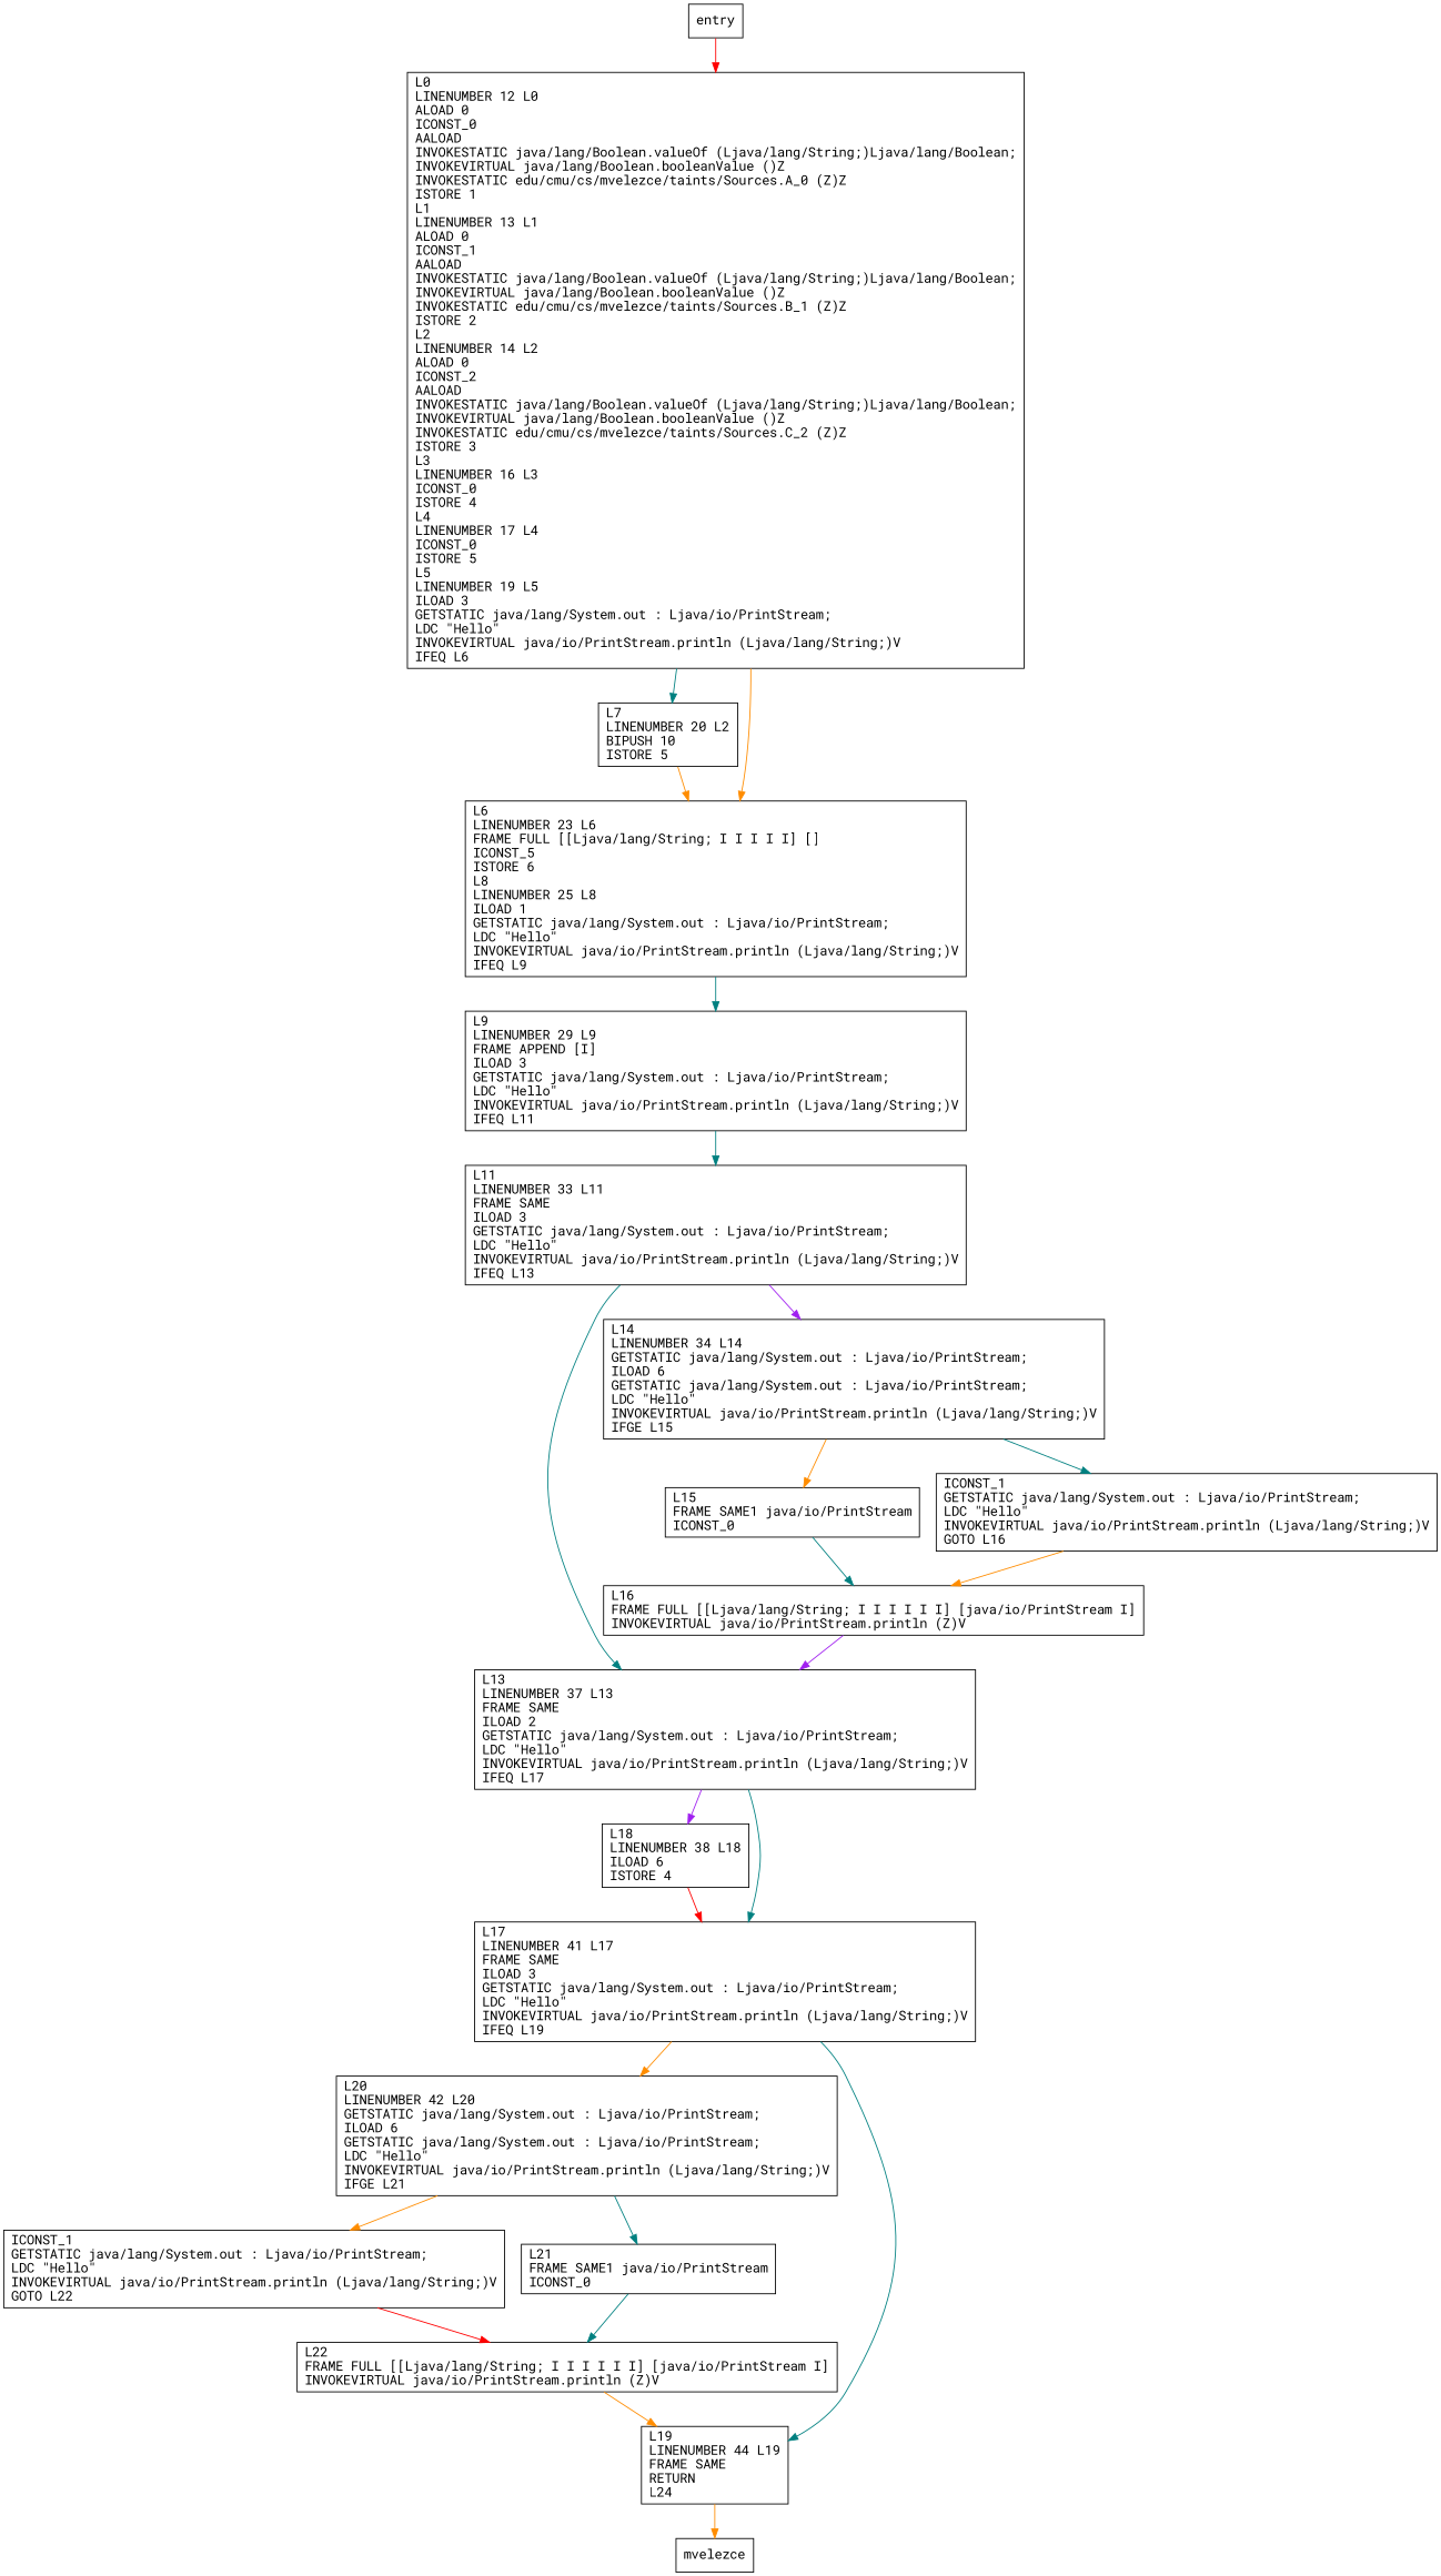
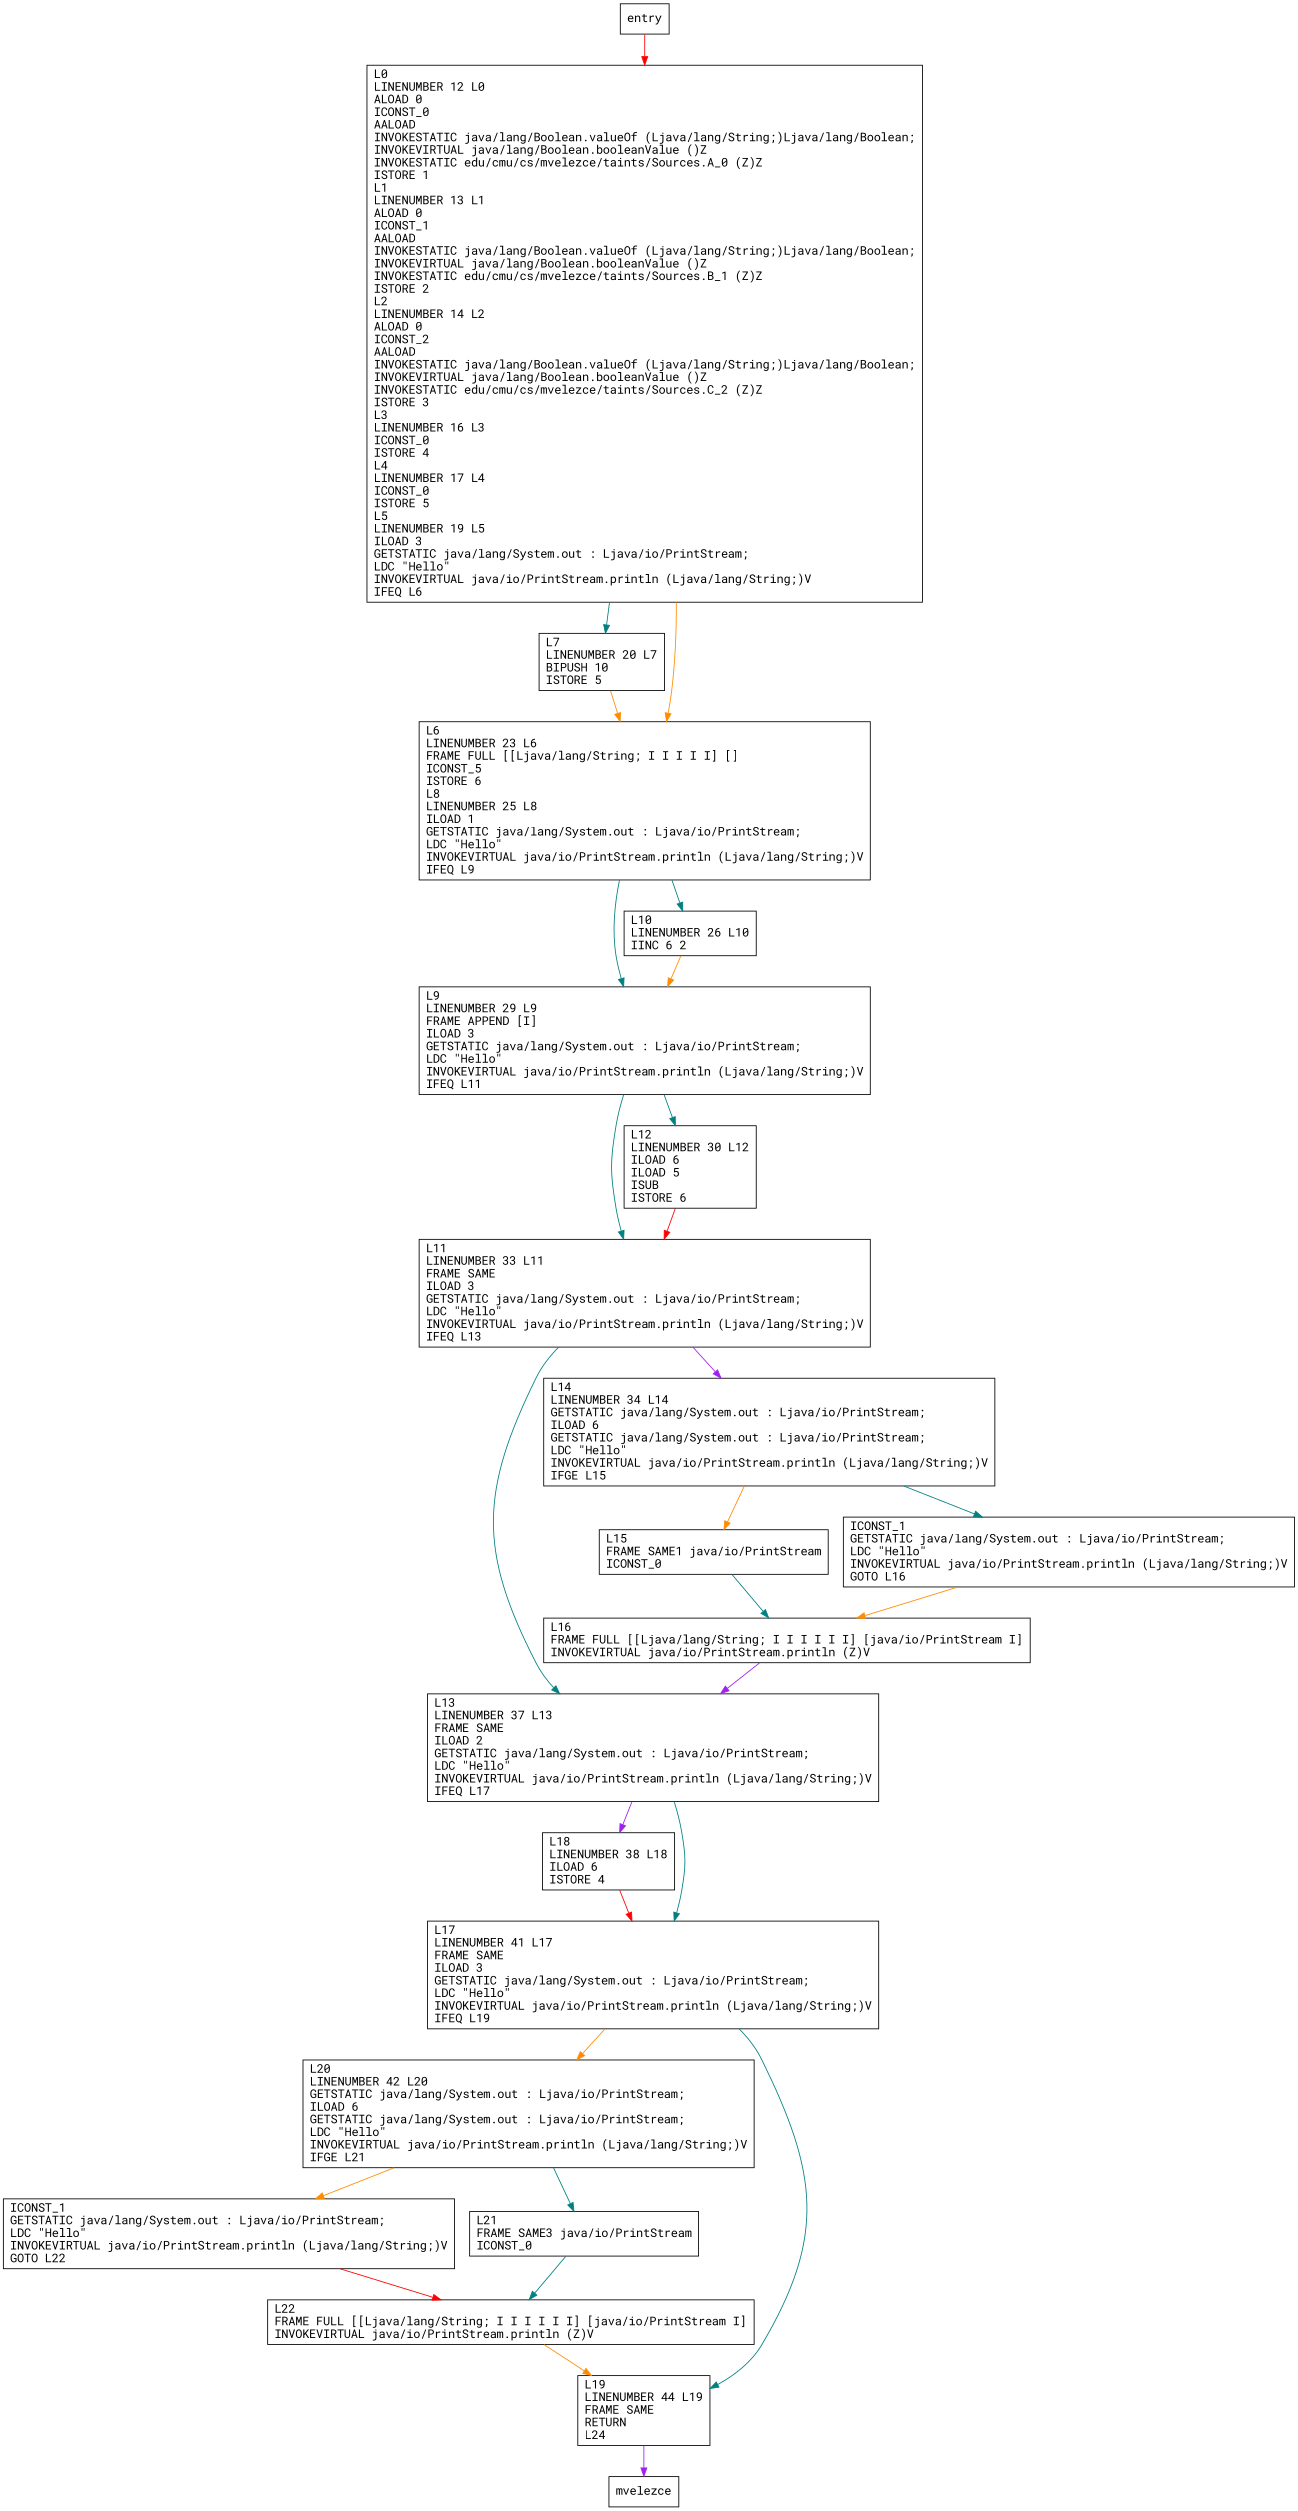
  digraph {
    fontname="Roboto Mono"
    node [fontname="Roboto Mono" shape=record]
    edge [color=teal fontname="Roboto Mono"]
    n1 [label="L15\lFRAME SAME1 java/io/PrintStream\lICONST_0\l"]
    n2 [label="L16\lFRAME FULL [[Ljava/lang/String; I I I I I I] [java/io/PrintStream I]\lINVOKEVIRTUAL java/io/PrintStream.println (Z)V\l"]
    n3 [label="L13\lLINENUMBER 37 L13\lFRAME SAME\lILOAD 2\lGETSTATIC java/lang/System.out : Ljava/io/PrintStream;\lLDC \"Hello\"\lINVOKEVIRTUAL java/io/PrintStream.println (Ljava/lang/String;)V\lIFEQ L17\l"]
    n4 [label="L20\lLINENUMBER 42 L20\lGETSTATIC java/lang/System.out : Ljava/io/PrintStream;\lILOAD 6\lGETSTATIC java/lang/System.out : Ljava/io/PrintStream;\lLDC \"Hello\"\lINVOKEVIRTUAL java/io/PrintStream.println (Ljava/lang/String;)V\lIFGE L21\l"]
    n5 [label="ICONST_1\lGETSTATIC java/lang/System.out : Ljava/io/PrintStream;\lLDC \"Hello\"\lINVOKEVIRTUAL java/io/PrintStream.println (Ljava/lang/String;)V\lGOTO L22\l"]
-   n6 [label="L21\lFRAME SAME1 java/io/PrintStream\lICONST_0\l"]
+   n6 [label="L21\lFRAME SAME3 java/io/PrintStream\lICONST_0\l"]
    n7 [label="L22\lFRAME FULL [[Ljava/lang/String; I I I I I I] [java/io/PrintStream I]\lINVOKEVIRTUAL java/io/PrintStream.println (Z)V\l"]
    n8 [label="L19\lLINENUMBER 44 L19\lFRAME SAME\lRETURN\lL24\l"]
    n9 [label="L18\lLINENUMBER 38 L18\lILOAD 6\lISTORE 4\l"]
    n10 [label="L17\lLINENUMBER 41 L17\lFRAME SAME\lILOAD 3\lGETSTATIC java/lang/System.out : Ljava/io/PrintStream;\lLDC \"Hello\"\lINVOKEVIRTUAL java/io/PrintStream.println (Ljava/lang/String;)V\lIFEQ L19\l"]
-   n11 [label="L7\lLINENUMBER 20 L2\lBIPUSH 10\lISTORE 5\l"]
+   n11 [label="L7\lLINENUMBER 20 L7\lBIPUSH 10\lISTORE 5\l"]
    n12 [label="L6\lLINENUMBER 23 L6\lFRAME FULL [[Ljava/lang/String; I I I I I] []\lICONST_5\lISTORE 6\lL8\lLINENUMBER 25 L8\lILOAD 1\lGETSTATIC java/lang/System.out : Ljava/io/PrintStream;\lLDC \"Hello\"\lINVOKEVIRTUAL java/io/PrintStream.println (Ljava/lang/String;)V\lIFEQ L9\l"]
    n13 [label="L9\lLINENUMBER 29 L9\lFRAME APPEND [I]\lILOAD 3\lGETSTATIC java/lang/System.out : Ljava/io/PrintStream;\lLDC \"Hello\"\lINVOKEVIRTUAL java/io/PrintStream.println (Ljava/lang/String;)V\lIFEQ L11\l"]
+   n14 [label="L10\lLINENUMBER 26 L10\lIINC 6 2\l"]
    n15 [label="L11\lLINENUMBER 33 L11\lFRAME SAME\lILOAD 3\lGETSTATIC java/lang/System.out : Ljava/io/PrintStream;\lLDC \"Hello\"\lINVOKEVIRTUAL java/io/PrintStream.println (Ljava/lang/String;)V\lIFEQ L13\l"]
+   n16 [label="L12\lLINENUMBER 30 L12\lILOAD 6\lILOAD 5\lISUB\lISTORE 6\l"]
    n17 [label="L14\lLINENUMBER 34 L14\lGETSTATIC java/lang/System.out : Ljava/io/PrintStream;\lILOAD 6\lGETSTATIC java/lang/System.out : Ljava/io/PrintStream;\lLDC \"Hello\"\lINVOKEVIRTUAL java/io/PrintStream.println (Ljava/lang/String;)V\lIFGE L15\l"]
    n18 [label=mvelezce]
    n19 [label="L0\lLINENUMBER 12 L0\lALOAD 0\lICONST_0\lAALOAD\lINVOKESTATIC java/lang/Boolean.valueOf (Ljava/lang/String;)Ljava/lang/Boolean;\lINVOKEVIRTUAL java/lang/Boolean.booleanValue ()Z\lINVOKESTATIC edu/cmu/cs/mvelezce/taints/Sources.A_0 (Z)Z\lISTORE 1\lL1\lLINENUMBER 13 L1\lALOAD 0\lICONST_1\lAALOAD\lINVOKESTATIC java/lang/Boolean.valueOf (Ljava/lang/String;)Ljava/lang/Boolean;\lINVOKEVIRTUAL java/lang/Boolean.booleanValue ()Z\lINVOKESTATIC edu/cmu/cs/mvelezce/taints/Sources.B_1 (Z)Z\lISTORE 2\lL2\lLINENUMBER 14 L2\lALOAD 0\lICONST_2\lAALOAD\lINVOKESTATIC java/lang/Boolean.valueOf (Ljava/lang/String;)Ljava/lang/Boolean;\lINVOKEVIRTUAL java/lang/Boolean.booleanValue ()Z\lINVOKESTATIC edu/cmu/cs/mvelezce/taints/Sources.C_2 (Z)Z\lISTORE 3\lL3\lLINENUMBER 16 L3\lICONST_0\lISTORE 4\lL4\lLINENUMBER 17 L4\lICONST_0\lISTORE 5\lL5\lLINENUMBER 19 L5\lILOAD 3\lGETSTATIC java/lang/System.out : Ljava/io/PrintStream;\lLDC \"Hello\"\lINVOKEVIRTUAL java/io/PrintStream.println (Ljava/lang/String;)V\lIFEQ L6\l"]
    n20 [label="ICONST_1\lGETSTATIC java/lang/System.out : Ljava/io/PrintStream;\lLDC \"Hello\"\lINVOKEVIRTUAL java/io/PrintStream.println (Ljava/lang/String;)V\lGOTO L16\l"]
    entry
    n1 -> n2
    n2 -> n3 [color=purple]
    n3 -> n9 [color=purple]
    n3 -> n10
    n4 -> n5 [color=darkorange]
    n4 -> n6
    n5 -> n7 [color=red]
    n6 -> n7
    n7 -> n8 [color=darkorange]
-   n8 -> n18 [color=darkorange]
+   n8 -> n18 [color=purple]
    n9 -> n10 [color=red]
    n10 -> n4 [color=darkorange]
    n10 -> n8
    n11 -> n12 [color=darkorange]
    n12 -> n13
+   n12 -> n14
    n13 -> n15
+   n13 -> n16
+   n14 -> n13 [color=darkorange]
    n15 -> n3
    n15 -> n17 [color=purple]
+   n16 -> n15 [color=red]
    n17 -> n1 [color=darkorange]
    n17 -> n20
    n19 -> n11
    n19 -> n12 [color=darkorange]
    n20 -> n2 [color=darkorange]
    entry -> n19 [color=red]
  }
